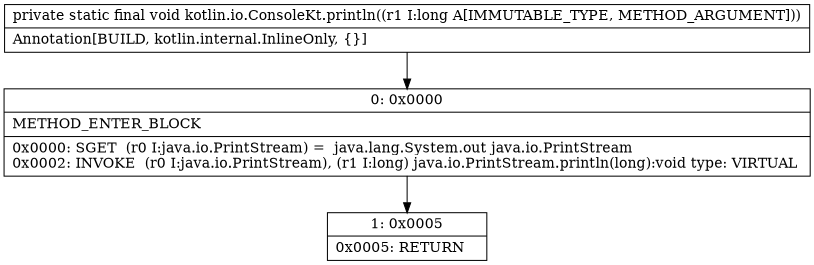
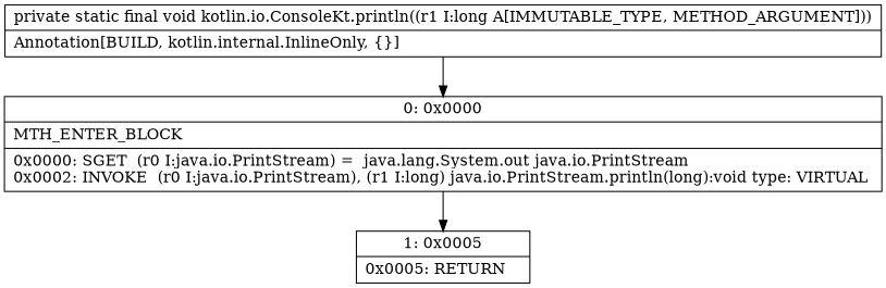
  digraph {
    node [shape=record]
-   n1 [label="{0\:\ 0x0000|METHOD_ENTER_BLOCK\l|0x0000: SGET  (r0 I:java.io.PrintStream) =  java.lang.System.out java.io.PrintStream \l0x0002: INVOKE  (r0 I:java.io.PrintStream), (r1 I:long) java.io.PrintStream.println(long):void type: VIRTUAL \l}"]
+   n1 [label="{0\:\ 0x0000|MTH_ENTER_BLOCK\l|0x0000: SGET  (r0 I:java.io.PrintStream) =  java.lang.System.out java.io.PrintStream \l0x0002: INVOKE  (r0 I:java.io.PrintStream), (r1 I:long) java.io.PrintStream.println(long):void type: VIRTUAL \l}"]
    n2 [label="{1\:\ 0x0005|0x0005: RETURN   \l}"]
    n3 [label="{private static final void kotlin.io.ConsoleKt.println((r1 I:long A[IMMUTABLE_TYPE, METHOD_ARGUMENT]))  | Annotation[BUILD, kotlin.internal.InlineOnly, \{\}]\l}"]
    n1 -> n2
    n3 -> n1
  }
